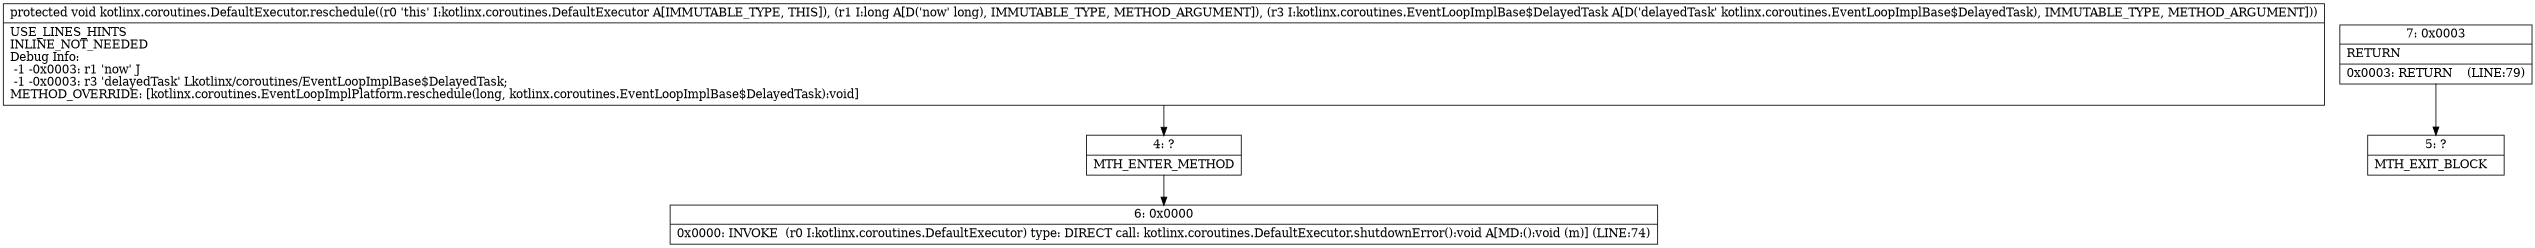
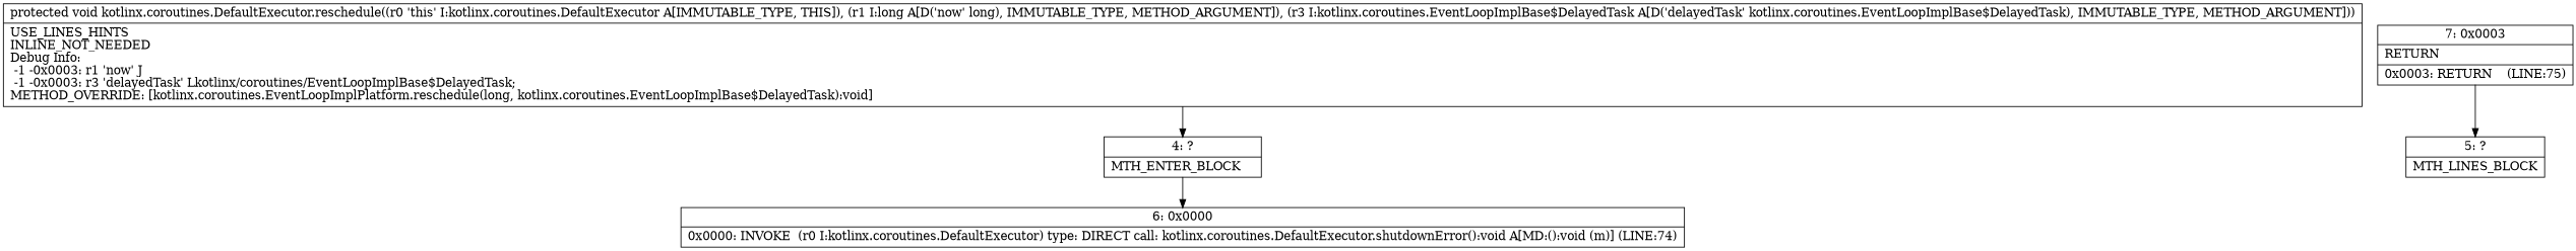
  digraph {
    node [shape=record]
-   n1 [label="{4\:\ ?|MTH_ENTER_METHOD\l}"]
+   n1 [label="{4\:\ ?|MTH_ENTER_BLOCK\l}"]
    n2 [label="{6\:\ 0x0000|0x0000: INVOKE  (r0 I:kotlinx.coroutines.DefaultExecutor) type: DIRECT call: kotlinx.coroutines.DefaultExecutor.shutdownError():void A[MD:():void (m)] (LINE:74)\l}"]
-   n3 [label="{7\:\ 0x0003|RETURN\l|0x0003: RETURN    (LINE:79)\l}"]
-   n4 [label="{5\:\ ?|MTH_EXIT_BLOCK\l}"]
+   n3 [label="{7\:\ 0x0003|RETURN\l|0x0003: RETURN    (LINE:75)\l}"]
+   n4 [label="{5\:\ ?|MTH_LINES_BLOCK\l}"]
    n5 [label="{protected void kotlinx.coroutines.DefaultExecutor.reschedule((r0 'this' I:kotlinx.coroutines.DefaultExecutor A[IMMUTABLE_TYPE, THIS]), (r1 I:long A[D('now' long), IMMUTABLE_TYPE, METHOD_ARGUMENT]), (r3 I:kotlinx.coroutines.EventLoopImplBase$DelayedTask A[D('delayedTask' kotlinx.coroutines.EventLoopImplBase$DelayedTask), IMMUTABLE_TYPE, METHOD_ARGUMENT]))  | USE_LINES_HINTS\lINLINE_NOT_NEEDED\lDebug Info:\l  \-1 \-0x0003: r1 'now' J\l  \-1 \-0x0003: r3 'delayedTask' Lkotlinx\/coroutines\/EventLoopImplBase$DelayedTask;\lMETHOD_OVERRIDE: [kotlinx.coroutines.EventLoopImplPlatform.reschedule(long, kotlinx.coroutines.EventLoopImplBase$DelayedTask):void]\l}"]
    n1 -> n2
    n3 -> n4
    n5 -> n1
  }
